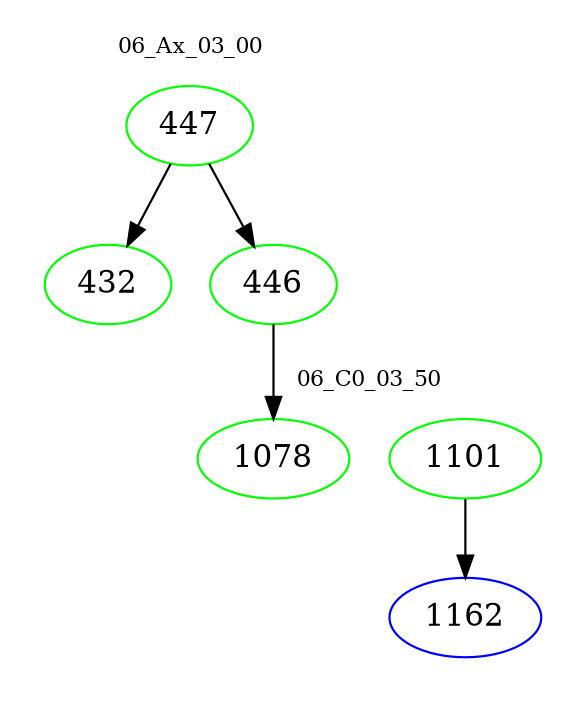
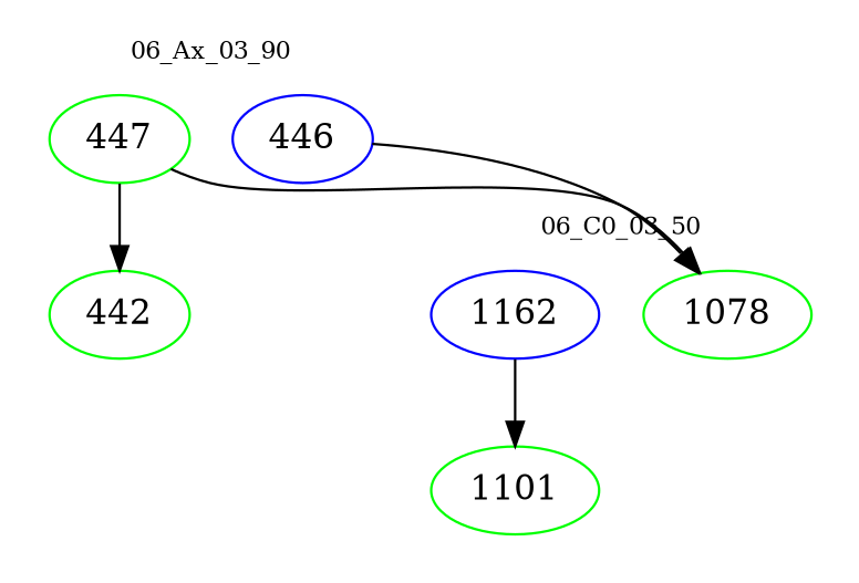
  digraph {
    node [color=green]
    edge [color=black]
    n1 [label=447]
-   n2 [label=432]
-   n3 [label=446]
+   n2 [label=442]
+   n3 [color=blue label=446]
    n4 [label=1101]
    n5 [label=1078]
    n6 [color=blue label=1162]
    subgraph cluster_1 {
      color=white
      fontsize=10
-     label="06_Ax_03_00"
+     label="06_Ax_03_90"
      n1
      n2
      n3
    }
    subgraph cluster_2 {
      color=white
      fontsize=10
      label="06_C0_03_50"
      n4
      n5
      n6
    }
    n1 -> n2
-   n1 -> n3
+   n1 -> n5
    n3 -> n5
-   n4 -> n6
+   n6 -> n4
  }
